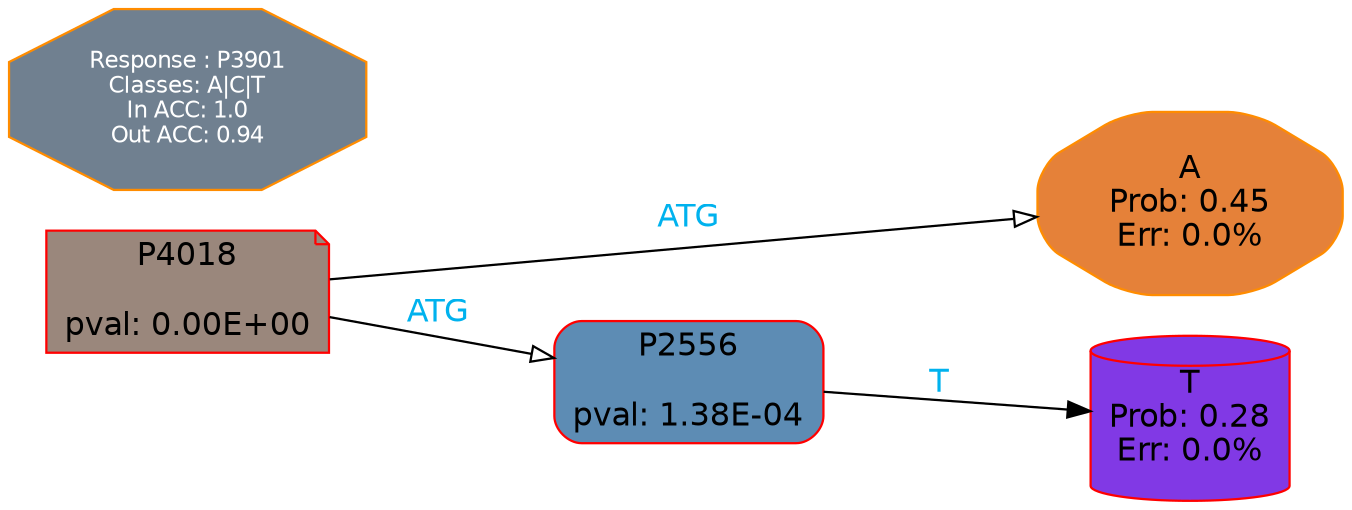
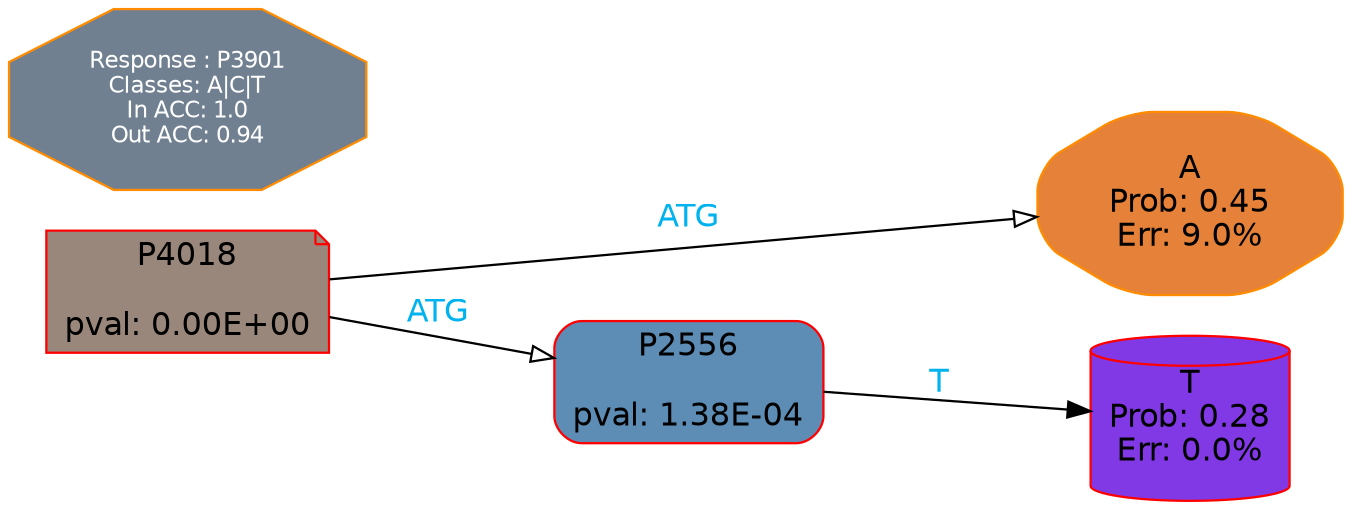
  digraph {
    rankdir=LR
    ranksep=equally
    splines=polylines
    node [color=red fontname=helvetica shape=octagon style="filled, rounded"]
    edge [arrowhead=onormal fontcolor=deepskyblue2 fontname=helvetica]
    n1 [fillcolor="#8139e5" label="T\nProb: 0.28\nErr: 0.0%" shape=cylinder]
-   n2 [color=darkorange fillcolor="#e58139" label="A\nProb: 0.45\nErr: 0.0%"]
+   n2 [color=darkorange fillcolor="#e58139" label="A\nProb: 0.45\nErr: 9.0%"]
    n3 [align=left color=darkorange fillcolor=slategray fontcolor=white fontsize=10 label="Response : P3901\nClasses: A|C|T\nIn ACC: 1.0\nOut ACC: 0.94\n" style=filled]
    n4 [fillcolor="#9a877c" label="P4018\n\npval: 0.00E+00" shape=note]
    n5 [fillcolor="#5d8cb4" label="P2556\n\npval: 1.38E-04" shape=box]
    subgraph sub_1 {
      rank=same
      n1
      n2
    }
    subgraph sub_2 {
      rank=same
      n3
      n4
    }
    n4 -> n2 [label=ATG]
    n4 -> n5 [label=ATG]
    n5 -> n1 [arrowhead=normal label=T]
  }
